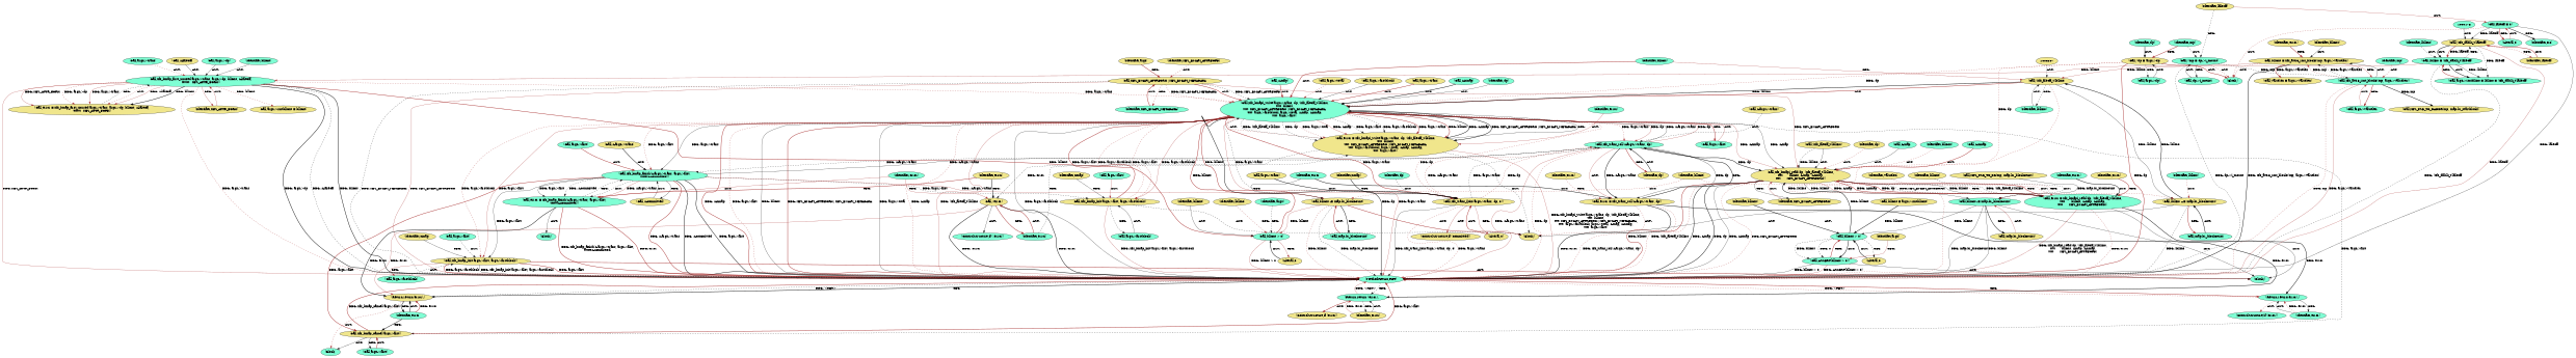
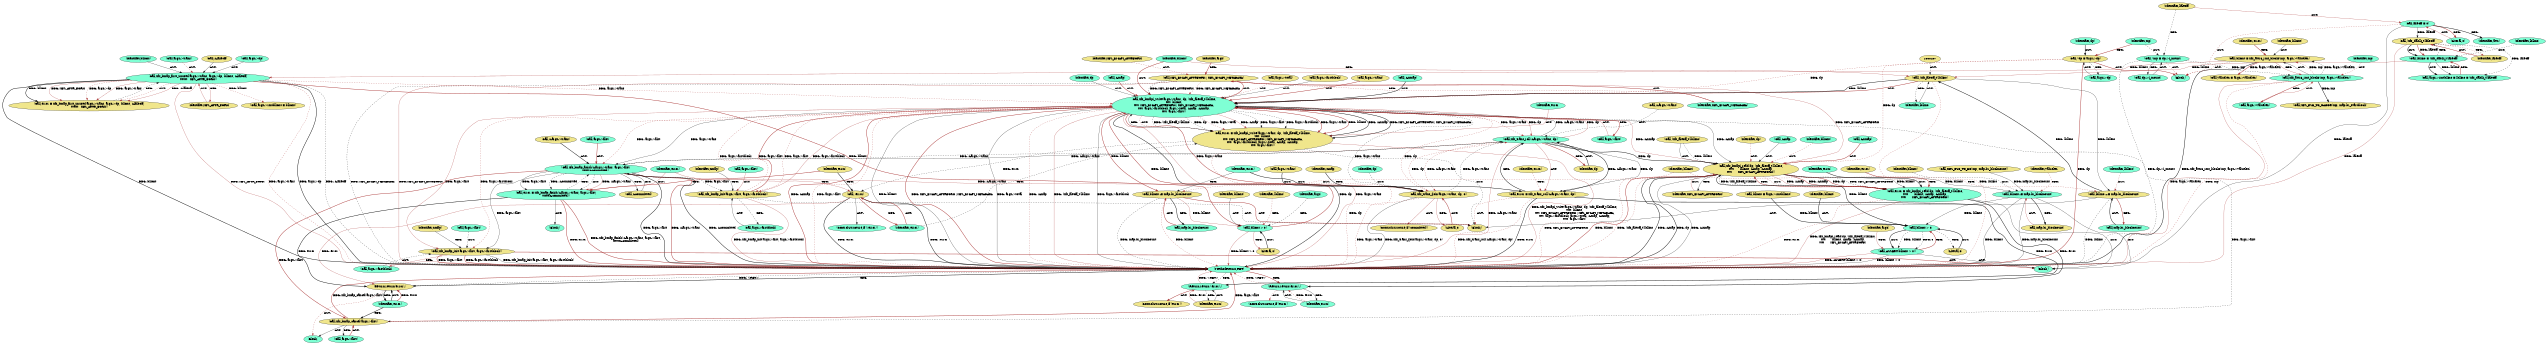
  digraph {
    node [fillcolor=aquamarine style=filled]
    edge [color=brown style=solid]
    n1 [label="(Call,xfs_bmapi_write(args->trans, dp, (xfs_fileoff_t)lblkno,\n\t\t\t\t  blkcnt,\n\t\t\t\t  XFS_BMAPI_ATTRFORK | XFS_BMAPI_METADATA,\n\t\t\t\t  args->firstblock, args->total, &map, &nmap,\n\t\t\t\t  args->flist))"]
    n2 [label="(Call,xfs_trans_roll(&args->trans, dp))"]
    n3 [label="(Call,xfs_bmap_finish(&args->trans, args->flist,\n\t\t\t\t\t\t&committed))"]
    n4 [fillcolor=khaki label="(Call,xfs_trans_ijoin(args->trans, dp, 0))"]
    n5 [fillcolor=khaki label="(Call,blkcnt -= map.br_blockcount)"]
    n6 [fillcolor=khaki label="(Call,xfs_bmap_init(args->flist, args->firstblock))"]
    n7 [fillcolor=khaki label="(Call,error = xfs_bmapi_write(args->trans, dp, (xfs_fileoff_t)lblkno,\n\t\t\t\t  blkcnt,\n\t\t\t\t  XFS_BMAPI_ATTRFORK | XFS_BMAPI_METADATA,\n\t\t\t\t  args->firstblock, args->total, &map, &nmap,\n\t\t\t\t  args->flist))"]
    n8 [fillcolor=khaki label="(Call,xfs_bmap_cancel(args->flist))"]
    n9 [fillcolor=khaki label="(Call,xfs_bmapi_read(dp, (xfs_fileoff_t)lblkno,\n\t\t\t\t       blkcnt, &map, &nmap,\n\t\t\t\t       XFS_BMAPI_ATTRFORK))"]
    n10 [fillcolor=khaki label="(Call,xfs_bmap_init(args->flist, args->firstblock))"]
    n11 [label="(MethodReturn,RET)"]
    n12 [label="(Call,args->flist)"]
    n13 [fillcolor=khaki label="(Call,error = xfs_trans_roll(&args->trans, dp))"]
    n14 [fillcolor=khaki label="(Identifier,dp)"]
    n15 [label="(Call,error = xfs_bmap_finish(&args->trans, args->flist,\n\t\t\t\t\t\t&committed))"]
    n16 [fillcolor=khaki label="(Call,&committed)"]
    n17 [fillcolor=khaki label="(ControlStructure,if (committed))"]
    n18 [fillcolor=khaki label="(Literal,0)"]
    n19 [label="(Call,blkcnt > 0)"]
    n20 [fillcolor=khaki label="(Block,)"]
    n21 [label="(Call,map.br_blockcount)"]
    n22 [label="(Call,args->firstblock)"]
    n23 [fillcolor=khaki label="(Call,!error)"]
    n24 [label="(Block,)"]
    n25 [label="(Call,args->flist)"]
    n26 [label="(Call,error = xfs_bmapi_read(dp, (xfs_fileoff_t)lblkno,\n\t\t\t\t       blkcnt, &map, &nmap,\n\t\t\t\t       XFS_BMAPI_ATTRFORK))"]
    n27 [label="(Call,blkcnt -= map.br_blockcount)"]
    n28 [fillcolor=khaki label="(Identifier,XFS_BMAPI_ATTRFORK)"]
    n29 [label="(Block,)"]
    n30 [label="(Call,args->firstblock)"]
    n31 [fillcolor=khaki label="(Return,return(error);)"]
    n32 [label="(Return,return (error);)"]
    n33 [label="(Return,return(error);)"]
    n34 [label="(Call,xfs_bmap_first_unused(args->trans, args->dp, blkcnt, &lfileoff,\n \t\t\t\t\t\t   XFS_ATTR_FORK))"]
    n35 [fillcolor=khaki label="(Call,error = xfs_bmap_first_unused(args->trans, args->dp, blkcnt, &lfileoff,\n \t\t\t\t\t\t   XFS_ATTR_FORK))"]
    n36 [fillcolor=khaki label="(Identifier,XFS_ATTR_FORK)"]
    n37 [fillcolor=khaki label="(Call,args->rmtblkcnt = blkcnt)"]
    n38 [fillcolor=khaki label="(Literal,0)"]
    n39 [fillcolor=khaki label="(Call,blkcnt = xfs_attr3_rmt_blocks(mp, args->valuelen))"]
    n40 [label="(Call,xfs_attr3_rmt_blocks(mp, args->valuelen))"]
    n41 [label="(Block,)"]
    n42 [fillcolor=khaki label="(Call,valuelen = args->valuelen)"]
    n43 [label="(Call,args->valuelen)"]
    n44 [fillcolor=khaki label="(Call,XFS_FSB_TO_DADDR(mp, map.br_startblock))"]
    n45 [label="(Call,*mp = dp->i_mount)"]
    n46 [label="(Call,dp->i_mount)"]
    n47 [label="(Block,)"]
    n48 [fillcolor=khaki label="(Call,*dp = args->dp)"]
    n49 [label="(Call,args->dp)"]
    n50 [fillcolor=khaki label="(Call,(xfs_fileoff_t)lblkno)"]
    n51 [fillcolor=khaki label="(Call,lblkno += map.br_blockcount)"]
    n52 [label="(Identifier,lblkno)"]
    n53 [label="(Call,map.br_blockcount)"]
    n54 [label="(Call,lblkno = (xfs_dablk_t)lfileoff)"]
    n55 [fillcolor=khaki label="(Call,(xfs_dablk_t)lfileoff)"]
    n56 [label="(Call,args->rmtblkno = lblkno = (xfs_dablk_t)lfileoff)"]
    n57 [fillcolor=khaki label="(Identifier,lfileoff)"]
    n58 [label="(Call,lfileoff = 0)"]
    n59 [label="(Literal,0)"]
-   n60 [label="(Identifier,src)"]
+   n60 [label="(Identifier,attr)"]
    n61 [fillcolor=khaki label="(Call,XFS_BMAPI_ATTRFORK | XFS_BMAPI_METADATA)"]
    n62 [label="(Identifier,XFS_BMAPI_METADATA)"]
    n63 [label="(Identifier,error)"]
    n64 [label="(ControlStructure,if (!error))"]
    n65 [label="(Identifier,error)"]
    n66 [fillcolor=khaki label="(ControlStructure,if (error))"]
    n67 [fillcolor=khaki label="(Identifier,error)"]
    n68 [label="(Call,blkcnt > 0)"]
    n69 [fillcolor=khaki label="(Call,map.br_blockcount)"]
    n70 [label="(ControlStructure,if (error))"]
    n71 [label="(Identifier,error)"]
    n72 [label="(Call,ASSERT(blkcnt > 0))"]
    n73 [fillcolor=khaki label="(Literal,0)"]
    n74 [fillcolor=khaki label="(Identifier,error)"]
    n75 [label="(Call,args->trans)"]
    n76 [fillcolor=khaki label="(Call,args->total)"]
    n77 [label="(Call,&nmap)"]
    n78 [fillcolor=khaki label="(Identifier,blkcnt)"]
    n79 [label="(Identifier,error)"]
    n80 [fillcolor=khaki label="(Call,(xfs_fileoff_t)lblkno)"]
    n81 [fillcolor=khaki label="(Call,args->firstblock)"]
    n82 [fillcolor=khaki label="(Identifier,dp)"]
    n83 [fillcolor=khaki label="(Call,&lfileoff)"]
    n84 [fillcolor=khaki label="(Call,args->trans)"]
    n85 [fillcolor=khaki label="(Call,&args->trans)"]
    n86 [label="(Call,&map)"]
    n87 [label="(Identifier,blkcnt)"]
    n88 [fillcolor=khaki label="(Identifier,blkcnt)"]
    n89 [fillcolor=khaki label="(Identifier,lblkno)"]
    n90 [label="(Call,args->dp)"]
    n91 [fillcolor=khaki label="(Identifier,args)"]
    n92 [fillcolor=khaki label="(Call,&args->trans)"]
    n93 [label="(Identifier,args)"]
    n94 [label="(Identifier,mp)"]
    n95 [label="(Call,args->flist)"]
    n96 [fillcolor=khaki label="(Identifier,nmap)"]
    n97 [label="(Identifier,lblkno)"]
    n98 [label="(Identifier,dp)"]
    n99 [label="(Call,&map)"]
    n100 [fillcolor=khaki label="(Call,blkcnt = args->rmtblkcnt)"]
    n101 [fillcolor=khaki label="(Call,args->trans)"]
    n102 [fillcolor=khaki label="(Identifier,XFS_BMAPI_ATTRFORK)"]
    n103 [fillcolor=khaki label="(Identifier,nmap)"]
    n104 [fillcolor=khaki label="(Identifier,nmap)"]
    n105 [fillcolor=khaki label="(Identifier,args)"]
    n106 [label="(Identifier,error)"]
    n107 [fillcolor=khaki label="(Identifier,blkcnt)"]
    n108 [fillcolor=khaki label="(Identifier,lfileoff)"]
    n109 [label="(Identifier,mp)"]
    n110 [fillcolor=khaki label="(Identifier,blkcnt)"]
    n111 [fillcolor=khaki label="(Identifier,error)"]
    n112 [label="(Call,args->flist)"]
    n113 [fillcolor=khaki label="(Call,XFS_FSB_TO_BB(mp, map.br_blockcount))"]
    n114 [fillcolor=khaki label="(Identifier,valuelen)"]
    n115 [label="(Identifier,error)"]
    n116 [label="(Identifier,blkcnt)"]
    n117 [label="(Identifier,blkcnt)"]
    n118 [label="(Call,args->flist)"]
    n119 [fillcolor=khaki label="(Identifier,error)"]
    n120 [label="(Identifier,lblkno)"]
    n121 [fillcolor=khaki label="(Identifier,error)"]
    n122 [label="(Call,&nmap)"]
    n123 [fillcolor=khaki label="(Identifier,blkcnt)"]
    n124 [label="(Identifier,dp)"]
    n125 [label="(Identifier,dp)"]
    n126 [label="(Identifier,error)"]
    1000207 [fillcolor=khaki]
-   1000176
    n1 -> n2 [label="DDG: args->trans" style=dashed]
    n1 -> n2 [label="DDG: dp"]
    n1 -> n3 [color=black label="DDG: args->trans"]
    n1 -> n3 [label="DDG: args->flist" style=dashed]
    n1 -> n4 [label="DDG: args->trans" style=bold]
    n1 -> n4 [label="DDG: dp" style=dashed]
    n1 -> n5 [label="DDG: blkcnt" style=bold]
    n1 -> n6 [label="DDG: args->flist" style=dashed]
    n1 -> n6 [label="DDG: args->firstblock"]
    n1 -> n7 [label="AST: " style=dashed]
    n1 -> n7 [color=black label="DDG: (xfs_fileoff_t)lblkno" style=dashed]
    n1 -> n7 [color=black label="DDG: dp" style=dashed]
    n1 -> n7 [label="DDG: args->total" style=dashed]
    n1 -> n7 [label="DDG: &map"]
    n1 -> n7 [color=black label="DDG: args->flist" style=dashed]
    n1 -> n7 [color=black label="DDG: args->firstblock" style=dashed]
    n1 -> n7 [label="DDG: args->trans" style=bold]
    n1 -> n7 [label="DDG: blkcnt" style=bold]
    n1 -> n7 [color=black label="DDG: &nmap" style=bold]
    n1 -> n7 [color=black label="DDG: XFS_BMAPI_ATTRFORK | XFS_BMAPI_METADATA" style=bold]
    n1 -> n8 [color=black label="DDG: args->flist" style=dashed]
    n1 -> n9 [color=black label="DDG: &map"]
    n1 -> n9 [label="DDG: &nmap"]
    n1 -> n10 [label="DDG: args->flist"]
    n1 -> n10 [label="DDG: args->firstblock" style=dashed]
    n1 -> n11 [label="DDG: &nmap" style=bold]
    n1 -> n11 [label="DDG: args->flist" style=dashed]
    n1 -> n11 [color=black label="DDG: blkcnt"]
    n1 -> n11 [label="DDG: XFS_BMAPI_ATTRFORK | XFS_BMAPI_METADATA" style=bold]
    n1 -> n11 [color=black label="DDG: args->total"]
    n1 -> n11 [label="DDG: &map" style=dashed]
    n1 -> n11 [label="DDG: (xfs_fileoff_t)lblkno"]
    n1 -> n11 [color=black label="DDG: args->firstblock"]
    n1 -> n11 [color=black label="DDG: dp" style=bold]
    n1 -> n11 [label="DDG: args->trans"]
    n1 -> n12 [label="CFG: " style=bold]
    n2 -> n1 [color=black label="DDG: &args->trans"]
    n2 -> n1 [label="DDG: dp"]
    n2 -> n3 [color=black label="DDG: &args->trans" style=dashed]
    n2 -> n4 [label="DDG: &args->trans" style=dashed]
    n2 -> n9 [color=black label="DDG: dp" style=bold]
    n2 -> n11 [label="DDG: dp" style=dashed]
    n2 -> n11 [label="DDG: &args->trans"]
    n2 -> n13 [label="AST: "]
    n2 -> n13 [color=black label="DDG: &args->trans" style=bold]
    n2 -> n13 [color=black label="DDG: dp"]
    n2 -> n14 [label="CFG: " style=bold]
    n3 -> n2 [color=black label="DDG: &args->trans"]
    n3 -> n4 [label="DDG: &args->trans"]
    n3 -> n6 [color=black label="DDG: args->flist" style=dashed]
    n3 -> n8 [label="DDG: args->flist" style=bold]
    n3 -> n10 [color=black label="DDG: args->flist"]
    n3 -> n11 [color=black label="DDG: args->flist" style=bold]
    n3 -> n11 [label="DDG: &args->trans" style=bold]
    n3 -> n11 [color=black label="DDG: &committed" style=bold]
    n3 -> n15 [color=black label="AST: " style=dashed]
    n3 -> n15 [label="DDG: &args->trans"]
    n3 -> n15 [color=black label="DDG: args->flist"]
    n3 -> n15 [color=black label="DDG: &committed" style=dashed]
    n3 -> n16 [color=black label="CFG: "]
    n4 -> n1 [color=black label="DDG: args->trans" style=dashed]
    n4 -> n2 [color=black label="DDG: args->trans" style=dashed]
    n4 -> n2 [label="DDG: dp" style=dashed]
    n4 -> n11 [color=black label="DDG: xfs_trans_ijoin(args->trans, dp, 0)"]
    n4 -> n11 [label="DDG: args->trans" style=dashed]
    n4 -> n17 [label="AST: "]
    n4 -> n18 [label="CFG: "]
    n5 -> n11 [color=black label="DDG: map.br_blockcount" style=dashed]
    n5 -> n11 [label="DDG: blkcnt" style=dashed]
    n5 -> n19 [label="DDG: blkcnt"]
    n5 -> n20 [label="AST: " style=bold]
    n5 -> n21 [color=black label="CFG: " style=bold]
    n6 -> n1 [label="DDG: args->firstblock" style=dashed]
    n6 -> n1 [label="DDG: args->flist" style=bold]
    n6 -> n11 [label="DDG: xfs_bmap_init(args->flist, args->firstblock)"]
    n6 -> n20 [color=black label="AST: " style=dashed]
    n6 -> n22 [color=black label="CFG: " style=dashed]
    n7 -> n1 [color=black label="CFG: "]
    n7 -> n11 [label="DDG: xfs_bmapi_write(args->trans, dp, (xfs_fileoff_t)lblkno,\n\t\t\t\t  blkcnt,\n\t\t\t\t  XFS_BMAPI_ATTRFORK | XFS_BMAPI_METADATA,\n\t\t\t\t  args->firstblock, args->total, &map, &nmap,\n\t\t\t\t  args->flist)"]
    n7 -> n20 [color=black label="AST: " style=dashed]
    n7 -> n23 [color=black label="DDG: error" style=dashed]
    n8 -> n11 [label="DDG: args->flist" style=bold]
    n8 -> n11 [label="DDG: xfs_bmap_cancel(args->flist)" style=bold]
    n8 -> n24 [color=black label="AST: "]
    n8 -> n25 [color=black label="CFG: "]
    n9 -> n11 [color=black label="DDG: &map" style=bold]
    n9 -> n11 [color=black label="DDG: dp" style=bold]
    n9 -> n11 [color=black label="DDG: &nmap"]
    n9 -> n11 [label="DDG: XFS_BMAPI_ATTRFORK" style=dashed]
    n9 -> n11 [label="DDG: blkcnt" style=bold]
    n9 -> n11 [label="DDG: (xfs_fileoff_t)lblkno" style=dashed]
    n9 -> n26 [label="AST: " style=dashed]
    n9 -> n26 [label="DDG: &map"]
    n9 -> n26 [label="DDG: &nmap" style=bold]
    n9 -> n26 [label="DDG: dp" style=bold]
    n9 -> n26 [color=black label="DDG: XFS_BMAPI_ATTRFORK" style=dashed]
    n9 -> n26 [color=black label="DDG: blkcnt"]
    n9 -> n26 [color=black label="DDG: (xfs_fileoff_t)lblkno" style=dashed]
    n9 -> n27 [color=black label="DDG: blkcnt"]
    n9 -> n28 [color=black label="CFG: "]
    n10 -> n11 [color=black label="DDG: xfs_bmap_init(args->flist, args->firstblock)"]
    n10 -> n11 [label="DDG: args->flist" style=bold]
    n10 -> n11 [label="DDG: args->firstblock" style=bold]
    n10 -> n29 [label="AST: " style=bold]
    n10 -> n30 [label="CFG: "]
    n11 -> n31 [color=black label="CFG: " style=bold]
    n11 -> n32 [color=black label="CFG: " style=dashed]
    n11 -> n33 [label="CFG: " style=bold]
    n12 -> n1 [label="AST: "]
    n13 -> n2 [color=black label="CFG: " style=bold]
    n13 -> n11 [label="DDG: xfs_trans_roll(&args->trans, dp)" style=dashed]
    n13 -> n11 [color=black label="DDG: error" style=bold]
    n13 -> n20 [label="AST: " style=dashed]
    n13 -> n32 [color=black label="DDG: error" style=bold]
    n14 -> n2 [color=black label="AST: " style=bold]
    n15 -> n3 [color=black label="CFG: " style=dashed]
    n15 -> n11 [label="DDG: error" style=bold]
    n15 -> n11 [label="DDG: xfs_bmap_finish(&args->trans, args->flist,\n\t\t\t\t\t\t&committed)" style=bold]
    n15 -> n31 [color=black label="DDG: error" style=bold]
    n15 -> n47 [color=black label="AST: "]
    n16 -> n3 [color=black label="AST: "]
    n18 -> n4 [label="AST: " style=bold]
    n19 -> n1 [label="DDG: blkcnt" style=bold]
    n19 -> n11 [label="DDG: blkcnt > 0"]
    n19 -> n38 [label="CFG: "]
    n21 -> n5 [label="AST: " style=bold]
    n22 -> n6 [color=black label="AST: "]
    n23 -> n11 [color=black label="DDG: !error" style=bold]
    n23 -> n11 [color=black label="DDG: error" style=bold]
    n23 -> n31 [label="DDG: error"]
    n23 -> n63 [label="CFG: " style=bold]
    n23 -> n64 [color=black label="AST: "]
    n25 -> n8 [label="AST: " style=bold]
    n26 -> n9 [label="CFG: " style=bold]
    n26 -> n11 [label="DDG: xfs_bmapi_read(dp, (xfs_fileoff_t)lblkno,\n\t\t\t\t       blkcnt, &map, &nmap,\n\t\t\t\t       XFS_BMAPI_ATTRFORK)"]
    n26 -> n11 [label="DDG: error" style=dashed]
    n26 -> n29 [color=black label="AST: "]
    n26 -> n33 [color=black label="DDG: error" style=bold]
    n27 -> n11 [color=black label="DDG: map.br_blockcount"]
    n27 -> n11 [color=black label="DDG: blkcnt"]
    n27 -> n29 [color=black label="AST: "]
    n27 -> n68 [color=black label="DDG: blkcnt"]
    n27 -> n69 [color=black label="CFG: " style=bold]
    n28 -> n9 [label="AST: "]
    n30 -> n10 [color=black label="AST: " style=dashed]
    n31 -> n11 [color=black label="DDG: <RET>" style=dashed]
    n31 -> n24 [label="AST: " style=dashed]
    n31 -> n65 [color=black label="CFG: " style=bold]
    n32 -> n11 [label="DDG: <RET>"]
    n32 -> n66 [label="AST: " style=bold]
    n32 -> n67 [color=black label="CFG: " style=dashed]
    n33 -> n11 [label="DDG: <RET>" style=dashed]
    n33 -> n70 [label="AST: " style=dashed]
    n33 -> n71 [color=black label="CFG: "]
    n34 -> n1 [label="DDG: args->trans" style=dashed]
    n34 -> n11 [label="DDG: XFS_ATTR_FORK"]
    n34 -> n11 [label="DDG: args->trans" style=dashed]
    n34 -> n11 [color=black label="DDG: args->dp" style=bold]
    n34 -> n11 [color=black label="DDG: &lfileoff" style=dashed]
    n34 -> n11 [color=black label="DDG: blkcnt" style=bold]
    n34 -> n19 [label="DDG: blkcnt" style=bold]
    n34 -> n35 [label="AST: " style=dashed]
    n34 -> n35 [label="DDG: &lfileoff"]
    n34 -> n35 [color=black label="DDG: blkcnt" style=bold]
    n34 -> n35 [label="DDG: XFS_ATTR_FORK"]
    n34 -> n35 [label="DDG: args->dp" style=dashed]
    n34 -> n35 [label="DDG: args->trans"]
    n34 -> n36 [label="CFG: "]
    n34 -> n37 [label="DDG: blkcnt" style=dashed]
    n35 -> n34 [color=black label="CFG: " style=dashed]
    n36 -> n34 [label="AST: "]
    n38 -> n19 [color=black label="AST: " style=bold]
    n39 -> n11 [color=black label="DDG: xfs_attr3_rmt_blocks(mp, args->valuelen)" style=bold]
    n39 -> n34 [label="DDG: blkcnt"]
    n39 -> n40 [label="CFG: "]
    n39 -> n41 [label="AST: " style=dashed]
    n39 -> n42 [label="DDG: args->valuelen" style=bold]
    n40 -> n11 [label="DDG: args->valuelen"]
    n40 -> n11 [label="DDG: mp" style=dashed]
    n40 -> n39 [color=black label="AST: "]
    n40 -> n39 [label="DDG: mp" style=dashed]
    n40 -> n39 [color=black label="DDG: args->valuelen" style=dashed]
    n40 -> n43 [label="CFG: " style=bold]
    n40 -> n44 [color=black label="DDG: mp" style=bold]
    n43 -> n40 [label="AST: "]
    n45 -> n11 [color=black label="DDG: dp->i_mount" style=dashed]
    n45 -> n40 [color=black label="DDG: mp" style=dashed]
    n45 -> n41 [label="AST: " style=dashed]
    n45 -> n46 [color=black label="CFG: "]
    n46 -> n45 [color=black label="AST: "]
    n48 -> n1 [label="DDG: dp" style=dashed]
    n48 -> n9 [label="DDG: dp" style=dashed]
    n48 -> n11 [label="DDG: dp" style=bold]
    n48 -> n41 [label="AST: " style=bold]
    n48 -> n49 [color=black label="CFG: " style=dashed]
    n49 -> n48 [color=black label="AST: "]
    n50 -> n1 [label="AST: " style=bold]
    n50 -> n1 [color=black label="DDG: lblkno" style=bold]
    n50 -> n11 [label="DDG: lblkno" style=dashed]
    n50 -> n51 [color=black label="DDG: lblkno"]
    n50 -> n52 [color=black label="CFG: " style=dashed]
    n51 -> n11 [color=black label="DDG: lblkno" style=dashed]
    n51 -> n20 [color=black label="AST: "]
    n51 -> n50 [color=black label="DDG: lblkno" style=bold]
    n51 -> n53 [label="CFG: " style=bold]
    n52 -> n50 [color=black label="AST: "]
    n53 -> n51 [color=black label="AST: " style=bold]
-   n54 -> n11 [color=black label="DDG: (xfs_dablk_t)lfileoff" style=dashed]
    n54 -> n50 [label="DDG: lblkno"]
    n54 -> n55 [color=black label="CFG: " style=dashed]
    n54 -> n56 [color=black label="AST: " style=bold]
    n54 -> n56 [color=black label="DDG: lblkno"]
    n55 -> n11 [label="DDG: lfileoff"]
    n55 -> n54 [color=black label="AST: " style=bold]
    n55 -> n54 [label="DDG: lfileoff" style=bold]
    n55 -> n56 [color=black label="DDG: lfileoff" style=dashed]
    n55 -> n57 [label="CFG: " style=dashed]
    n56 -> n54 [label="CFG: " style=bold]
    n57 -> n55 [label="AST: " style=bold]
    n58 -> n11 [color=black label="DDG: lfileoff"]
    n58 -> n41 [label="AST: " style=dashed]
    n58 -> n55 [color=black label="DDG: lfileoff"]
    n58 -> n59 [label="CFG: " style=bold]
    n58 -> n60 [color=black label="CFG: " style=bold]
    n59 -> n58 [label="AST: "]
    n61 -> n1 [label="AST: " style=bold]
    n61 -> n1 [color=black label="DDG: XFS_BMAPI_ATTRFORK" style=dashed]
    n61 -> n1 [label="DDG: XFS_BMAPI_METADATA" style=dashed]
    n61 -> n9 [label="DDG: XFS_BMAPI_ATTRFORK"]
    n61 -> n11 [color=black label="DDG: XFS_BMAPI_METADATA" style=dashed]
    n61 -> n11 [label="DDG: XFS_BMAPI_ATTRFORK"]
    n61 -> n62 [label="CFG: " style=dashed]
    n62 -> n61 [label="AST: " style=bold]
    n63 -> n7 [color=black label="CFG: " style=dashed]
    n63 -> n23 [label="AST: " style=bold]
    n65 -> n8 [color=black label="CFG: " style=bold]
    n65 -> n31 [color=black label="AST: " style=bold]
    n65 -> n31 [label="DDG: error" style=bold]
    n67 -> n32 [color=black label="AST: "]
    n67 -> n32 [label="DDG: error"]
    n68 -> n9 [color=black label="DDG: blkcnt" style=bold]
    n68 -> n72 [color=black label="AST: " style=bold]
    n68 -> n72 [color=black label="DDG: blkcnt" style=dashed]
    n68 -> n72 [color=black label="DDG: 0" style=dashed]
    n68 -> n73 [color=black label="CFG: " style=dashed]
    n69 -> n27 [label="AST: "]
    n71 -> n33 [color=black label="AST: "]
    n71 -> n33 [label="DDG: error" style=dashed]
    n72 -> n11 [color=black label="DDG: blkcnt > 0"]
    n72 -> n11 [label="DDG: ASSERT(blkcnt > 0)"]
    n72 -> n29 [color=black label="AST: "]
    n72 -> n68 [label="CFG: " style=bold]
    n73 -> n68 [color=black label="AST: " style=bold]
    n74 -> n39 [label="CFG: " style=bold]
    n75 -> n34 [label="AST: " style=dashed]
    n76 -> n1 [label="AST: " style=dashed]
    n77 -> n9 [label="AST: " style=bold]
    n78 -> n27 [color=black label="AST: " style=dashed]
    n79 -> n26 [color=black label="AST: " style=bold]
    n80 -> n9 [color=black label="AST: "]
    n80 -> n9 [color=black label="DDG: lblkno" style=dashed]
    n81 -> n1 [color=black label="AST: "]
    n82 -> n9 [label="AST: " style=dashed]
    n83 -> n34 [color=black label="AST: "]
    n84 -> n4 [color=black label="AST: " style=bold]
    n85 -> n3 [color=black label="AST: " style=bold]
    n86 -> n1 [label="AST: " style=bold]
    n87 -> n1 [label="AST: " style=bold]
    n87 -> n50 [label="CFG: "]
    n88 -> n19 [color=black label="AST: "]
    n89 -> n19 [label="CFG: " style=dashed]
    n90 -> n34 [color=black label="AST: "]
    n91 -> n61 [label="CFG: " style=bold]
    n92 -> n2 [color=black label="AST: " style=dashed]
    n93 -> n19 [color=black label="CFG: " style=dashed]
    n94 -> n45 [color=black label="AST: " style=dashed]
    n94 -> n48 [label="CFG: " style=bold]
    n95 -> n3 [label="AST: " style=bold]
    n96 -> n4 [color=black label="CFG: " style=bold]
    n97 -> n51 [label="AST: " style=dashed]
    n98 -> n48 [color=black label="AST: " style=bold]
    n99 -> n9 [color=black label="AST: "]
    n100 -> n68 [color=black label="DDG: blkcnt" style=bold]
    n101 -> n1 [label="AST: " style=bold]
    n102 -> n61 [label="AST: " style=dashed]
    n103 -> n6 [color=black label="CFG: "]
    n104 -> n10 [color=black label="CFG: "]
    n105 -> n72 [label="CFG: "]
    n106 -> n15 [label="AST: "]
    n106 -> n23 [label="CFG: "]
    n107 -> n68 [color=black label="AST: " style=bold]
    n108 -> n45 [color=black label="CFG: " style=dashed]
    n108 -> n58 [label="AST: "]
    n109 -> n40 [label="AST: " style=dashed]
    n110 -> n39 [color=black label="AST: "]
    n111 -> n15 [label="CFG: " style=bold]
    n111 -> n23 [color=black label="CFG: " style=bold]
    n112 -> n6 [label="AST: "]
    n113 -> n27 [color=black label="DDG: map.br_blockcount"]
    n114 -> n27 [label="CFG: " style=dashed]
    n115 -> n7 [label="AST: "]
    n116 -> n9 [label="AST: " style=dashed]
    n117 -> n34 [color=black label="AST: "]
    n118 -> n10 [color=black label="AST: " style=dashed]
    n119 -> n13 [label="CFG: " style=dashed]
    n120 -> n54 [color=black label="AST: " style=dashed]
    n121 -> n26 [label="CFG: " style=bold]
    n122 -> n1 [color=black label="AST: " style=bold]
    n123 -> n5 [label="AST: " style=dashed]
    n123 -> n51 [label="CFG: " style=dashed]
    n124 -> n4 [color=black label="AST: " style=dashed]
    n125 -> n1 [color=black label="AST: "]
    n126 -> n5 [color=black label="CFG: "]
    n126 -> n13 [color=black label="AST: " style=bold]
    1000207 -> n50 [color=black label="AST: " style=dashed]
-   1000176 -> n55 [color=black label="AST: "]
  }
